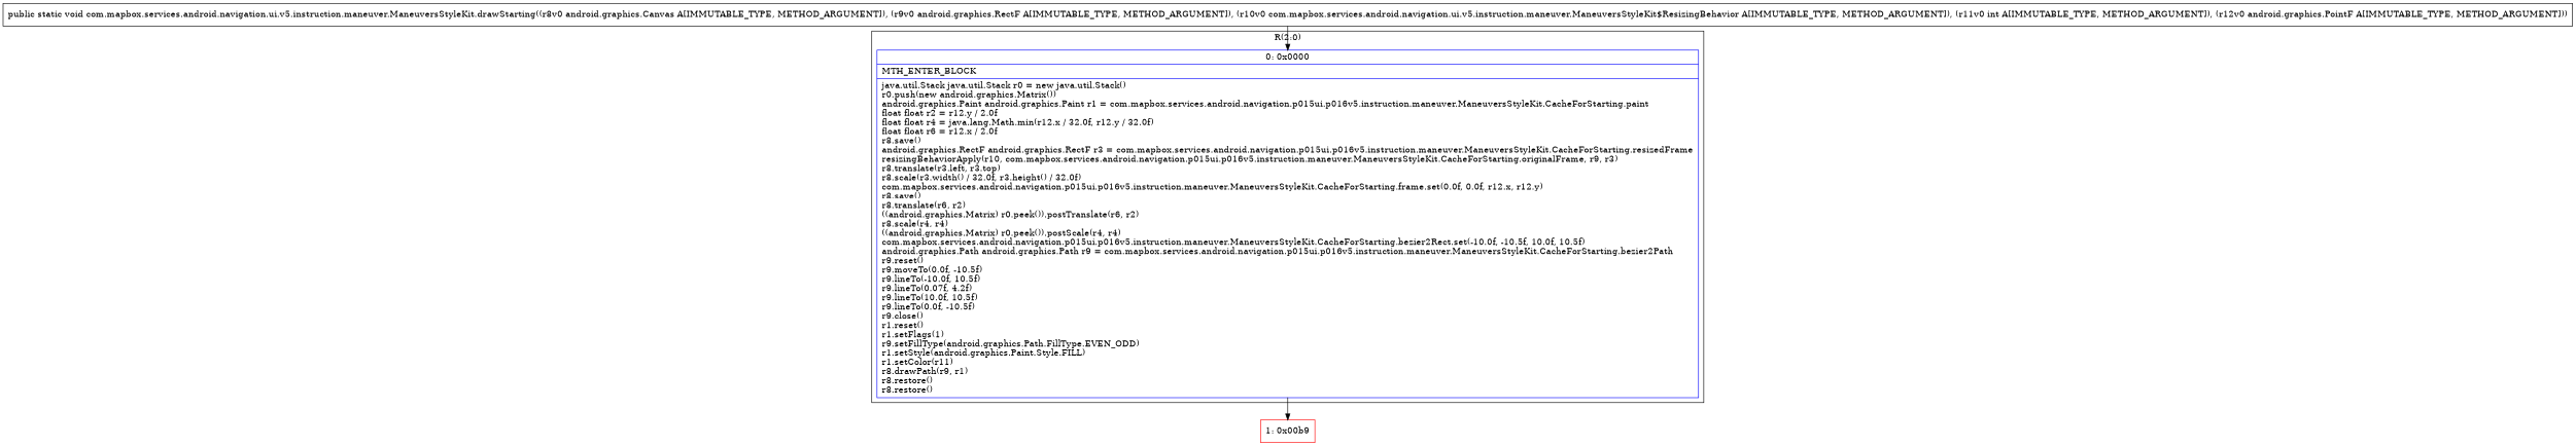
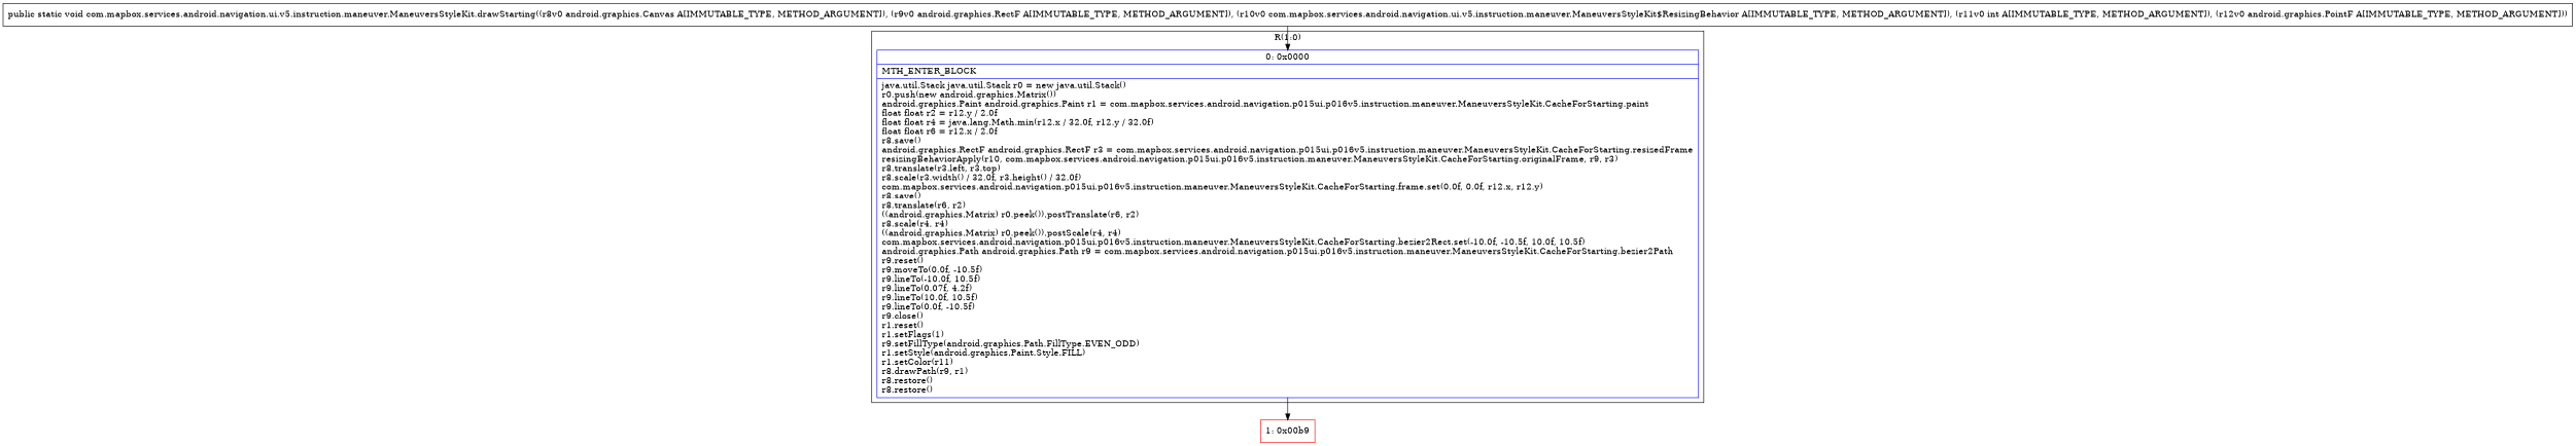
  digraph {
    node [shape=record]
    n1 [color=blue label="{0\:\ 0x0000|MTH_ENTER_BLOCK\l|java.util.Stack java.util.Stack r0 = new java.util.Stack()\lr0.push(new android.graphics.Matrix())\landroid.graphics.Paint android.graphics.Paint r1 = com.mapbox.services.android.navigation.p015ui.p016v5.instruction.maneuver.ManeuversStyleKit.CacheForStarting.paint\lfloat float r2 = r12.y \/ 2.0f\lfloat float r4 = java.lang.Math.min(r12.x \/ 32.0f, r12.y \/ 32.0f)\lfloat float r6 = r12.x \/ 2.0f\lr8.save()\landroid.graphics.RectF android.graphics.RectF r3 = com.mapbox.services.android.navigation.p015ui.p016v5.instruction.maneuver.ManeuversStyleKit.CacheForStarting.resizedFrame\lresizingBehaviorApply(r10, com.mapbox.services.android.navigation.p015ui.p016v5.instruction.maneuver.ManeuversStyleKit.CacheForStarting.originalFrame, r9, r3)\lr8.translate(r3.left, r3.top)\lr8.scale(r3.width() \/ 32.0f, r3.height() \/ 32.0f)\lcom.mapbox.services.android.navigation.p015ui.p016v5.instruction.maneuver.ManeuversStyleKit.CacheForStarting.frame.set(0.0f, 0.0f, r12.x, r12.y)\lr8.save()\lr8.translate(r6, r2)\l((android.graphics.Matrix) r0.peek()).postTranslate(r6, r2)\lr8.scale(r4, r4)\l((android.graphics.Matrix) r0.peek()).postScale(r4, r4)\lcom.mapbox.services.android.navigation.p015ui.p016v5.instruction.maneuver.ManeuversStyleKit.CacheForStarting.bezier2Rect.set(\-10.0f, \-10.5f, 10.0f, 10.5f)\landroid.graphics.Path android.graphics.Path r9 = com.mapbox.services.android.navigation.p015ui.p016v5.instruction.maneuver.ManeuversStyleKit.CacheForStarting.bezier2Path\lr9.reset()\lr9.moveTo(0.0f, \-10.5f)\lr9.lineTo(\-10.0f, 10.5f)\lr9.lineTo(0.07f, 4.2f)\lr9.lineTo(10.0f, 10.5f)\lr9.lineTo(0.0f, \-10.5f)\lr9.close()\lr1.reset()\lr1.setFlags(1)\lr9.setFillType(android.graphics.Path.FillType.EVEN_ODD)\lr1.setStyle(android.graphics.Paint.Style.FILL)\lr1.setColor(r11)\lr8.drawPath(r9, r1)\lr8.restore()\lr8.restore()\l}"]
    n2 [color=red label="{1\:\ 0x00b9}"]
    n3 [label="{public static void com.mapbox.services.android.navigation.ui.v5.instruction.maneuver.ManeuversStyleKit.drawStarting((r8v0 android.graphics.Canvas A[IMMUTABLE_TYPE, METHOD_ARGUMENT]), (r9v0 android.graphics.RectF A[IMMUTABLE_TYPE, METHOD_ARGUMENT]), (r10v0 com.mapbox.services.android.navigation.ui.v5.instruction.maneuver.ManeuversStyleKit$ResizingBehavior A[IMMUTABLE_TYPE, METHOD_ARGUMENT]), (r11v0 int A[IMMUTABLE_TYPE, METHOD_ARGUMENT]), (r12v0 android.graphics.PointF A[IMMUTABLE_TYPE, METHOD_ARGUMENT])) }"]
    subgraph cluster_1 {
-     label="R(2:0)"
+     label="R(1:0)"
      n1
    }
    n1 -> n2
    n3 -> n1
  }
